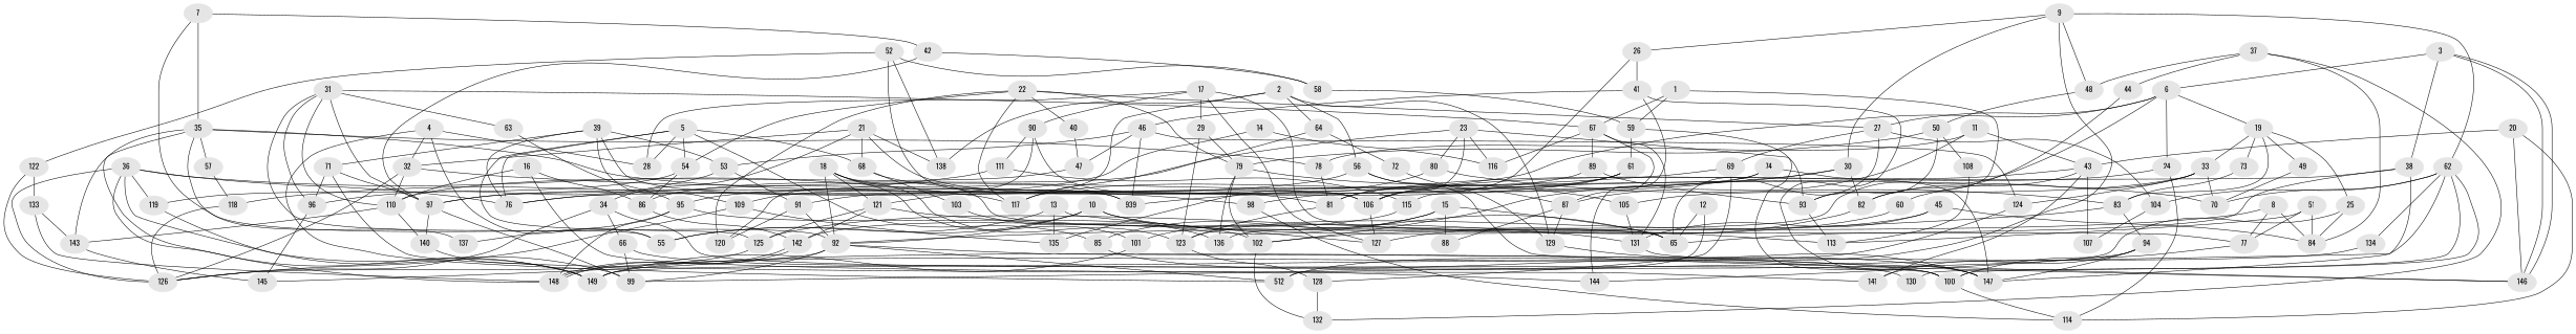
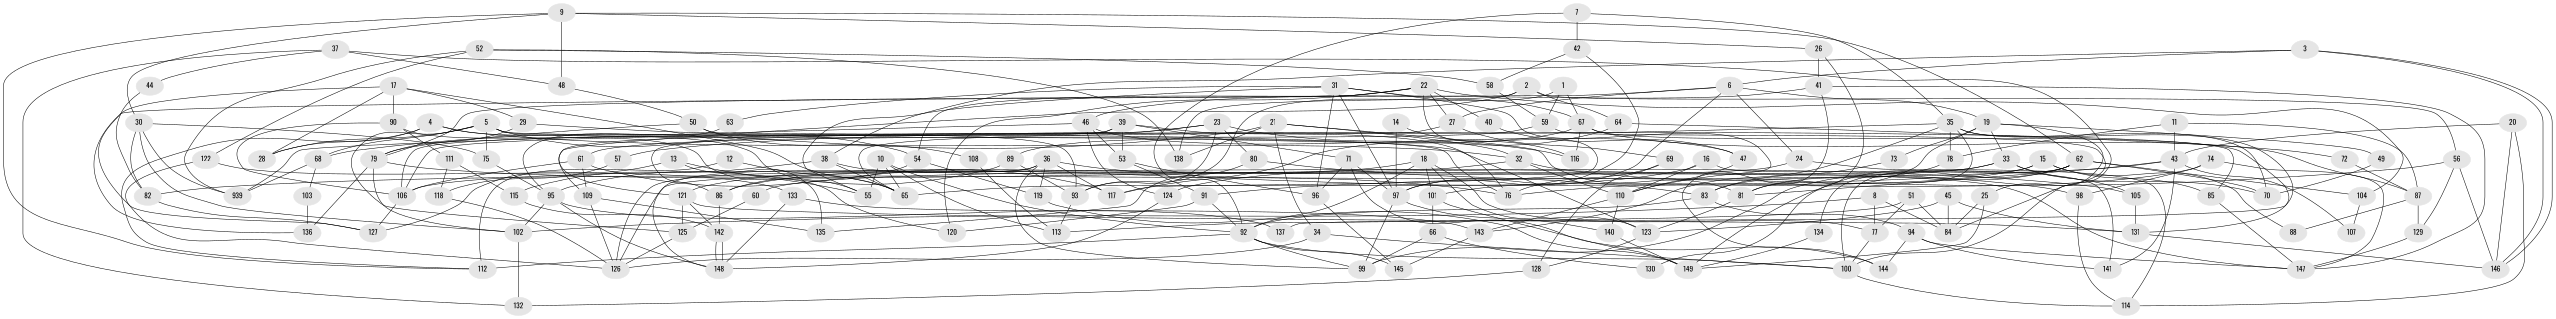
  graph {
    fontname=Oswald
    node [color=gray90 fontname=Oswald style=filled]
    edge [fontname=Oswald]
    1
    59
    67
    93
    100
    61
    87
    116
    131
    89
    113
    2
    56
    64
    121
    129
    138
    146
    91
    117
    72
    125
    142
    147
    3
    6
    38
    19
    24
    27
    97
    136
    65
    115
    4
    28
    32
    55
-   112 [label=512]
+   112
    110
    98
    126
    5
    54
    68
+   75
    76
    85
    86
    119
    n51 [label=939]
    103
    95
    25
    33
    49
    73
    83
    114
    106
    69
    104
    99
    140
    7
    35
    42
    92
    78
    149
    70
    57
    137
    143
    58
    145
    8
    77
    84
    102
    132
    9
    26
    30
    48
    62
    81
    41
    82
    50
    130
    134
    10
    11
    43
    141
    107
    88
    12
    13
    127
    135
    14
    15
    101
    16
    18
    123
    17
    29
    90
    79
    120
    111
    128
    60
    105
    124
    94
    20
    21
    34
    66
    22
    40
    47
    23
    80
    46
    144
    31
    63
    96
    148
    118
    36
    37
    44
    39
    53
    71
    109
    45
    108
    51
    52
    122
    133
    74
    1 -- 59
    1 -- 67
    1 -- 93
    59 -- 100
    59 -- 61
    67 -- 87
    67 -- 116
    67 -- 131
    67 -- 89
    93 -- 113
    100 -- 114
    61 -- 117
    61 -- 106
    61 -- 109
    87 -- 129
    87 -- 88
    131 -- 146
    89 -- 93
    89 -- 95
    2 -- 56
    2 -- 64
    2 -- 121
-   2 -- 129
    2 -- 138
    56 -- 129
    56 -- 146
    56 -- 91
    64 -- 117
    64 -- 72
    121 -- 131
    121 -- 125
    121 -- 142
    129 -- 147
    91 -- 92
    91 -- 120
    72 -- 87
    125 -- 126
    142 -- 148
    142 -- 148
    3 -- 146
    3 -- 146
    3 -- 6
    3 -- 38
    6 -- 19
    6 -- 24
    6 -- 27
    6 -- 97
    6 -- 136
    38 -- 147
    38 -- 65
    38 -- 115
    19 -- 25
    19 -- 33
    19 -- 49
    19 -- 73
    19 -- 83
    24 -- 114
    24 -- 106
    27 -- 65
    27 -- 69
-   27 -- 104
+   22 -- 104
    97 -- 99
    97 -- 140
    115 -- 142
    4 -- 28
    4 -- 32
    4 -- 55
    4 -- 112
    32 -- 110
    32 -- 98
    32 -- 126
    110 -- 140
    110 -- 143
    98 -- 114
    5 -- 125
    5 -- 28
    5 -- 54
    5 -- 68
+   5 -- 75
    5 -- 76
    5 -- 85
    54 -- 86
    54 -- 119
    68 -- n51
    68 -- 103
+   75 -- 95
    85 -- 147
    86 -- 142
    119 -- 149
    103 -- 136
    95 -- 137
    95 -- 102
    95 -- 148
    25 -- 149
    25 -- 84
    33 -- 70
    33 -- 60
    33 -- 105
    33 -- 124
    49 -- 70
    73 -- 83
    83 -- 92
    83 -- 94
    106 -- 127
    69 -- 76
    69 -- 128
    104 -- 107
    140 -- 149
    7 -- 35
    7 -- 42
    7 -- 92
    35 -- 78
    35 -- 149
    35 -- 70
    35 -- 57
    35 -- 137
    35 -- 143
    42 -- 97
    42 -- 58
    92 -- 100
    92 -- 112
    92 -- 99
    92 -- 145
    78 -- 81
    57 -- 118
    143 -- 145
    58 -- 59
    8 -- 77
    8 -- 84
    8 -- 102
    77 -- 100
    102 -- 132
    9 -- 112
    9 -- 26
    9 -- 30
    9 -- 48
    9 -- 62
    26 -- 81
    26 -- 41
+   30 -- 75
    30 -- n51
    30 -- 102
    30 -- 82
    48 -- 50
    62 -- 100
    62 -- 104
    62 -- 99
    62 -- 70
    62 -- 130
    62 -- 134
    81 -- 123
    41 -- 147
    41 -- 46
    41 -- 144
    82 -- 127
    50 -- 93
    50 -- 79
    50 -- 108
    134 -- 149
    10 -- 113
    10 -- 65
    10 -- 55
    10 -- 92
    11 -- 87
    11 -- 78
    11 -- 43
    43 -- 81
    43 -- 82
    43 -- 141
    43 -- 107
    12 -- 65
    12 -- 112
    13 -- 55
    13 -- 127
    13 -- 135
    14 -- 116
    14 -- 97
    15 -- 65
    15 -- 85
    15 -- 88
    15 -- 101
    101 -- 149
    16 -- 110
    16 -- 86
    16 -- 141
    18 -- 121
    18 -- 92
    18 -- 77
    18 -- 101
    18 -- 123
    123 -- 128
    17 -- 65
    17 -- 28
    17 -- 127
    17 -- 29
    17 -- 90
    29 -- 123
    29 -- 79
    90 -- 106
    90 -- 120
    90 -- 111
    79 -- 136
    79 -- 102
    79 -- 105
    111 -- 115
    111 -- 118
    128 -- 132
    60 -- 125
    105 -- 131
    124 -- 148
    94 -- 147
    94 -- 141
    94 -- 144
    20 -- 146
    20 -- 114
    20 -- 43
    21 -- 138
    21 -- 32
    21 -- 68
    21 -- 81
    21 -- 34
    34 -- 100
    34 -- 126
-   34 -- 66
+   101 -- 66
    66 -- 99
    66 -- 130
    22 -- 117
    22 -- 27
    22 -- 54
    22 -- 79
    22 -- 120
    22 -- 40
    40 -- 47
    47 -- 110
    23 -- 93
    23 -- 116
    23 -- 86
    23 -- 106
    23 -- 80
    80 -- 83
    80 -- 135
    46 -- n51
    46 -- 124
    46 -- 47
    46 -- 53
    31 -- 67
    31 -- 97
    31 -- 55
    31 -- 110
    31 -- 63
    31 -- 96
    63 -- 95
    96 -- 145
    118 -- 126
    36 -- 117
    36 -- 126
    36 -- 76
    36 -- 119
    36 -- 99
    36 -- 148
    37 -- 84
    37 -- 132
    37 -- 48
    37 -- 44
    44 -- 82
    39 -- 76
    39 -- 106
    39 -- 53
    39 -- 71
    39 -- 109
    53 -- 91
    53 -- 96
    71 -- 97
    71 -- 144
    71 -- 96
    109 -- 126
    109 -- 135
    45 -- 131
    45 -- 84
    45 -- 123
    108 -- 113
    51 -- 113
    51 -- 77
    51 -- 84
    52 -- 138
    52 -- n51
    52 -- 58
    52 -- 122
    122 -- 126
    122 -- 133
    133 -- 143
    133 -- 148
    74 -- 147
    74 -- 98
    74 -- 76
  }
